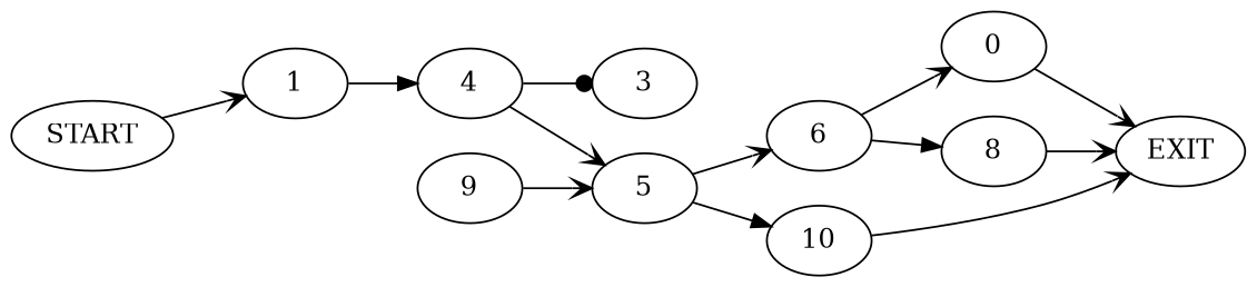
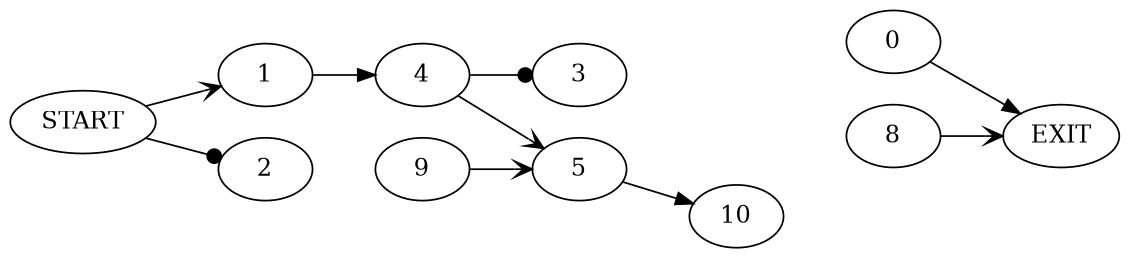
  digraph {
    rankdir=LR
    edge [arrowhead=vee]
    n1 [label=START]
    1
+   2
    4
    3
    5
-   6
    10
    n9 [label=0]
    8
    n11 [label=EXIT]
    9
    n1 -> 1
+   n1 -> 2 [arrowhead=dot]
    1 -> 4 [arrowhead=normal]
    4 -> 3 [arrowhead=dot]
    4 -> 5
-   5 -> 6
    5 -> 10 [arrowhead=normal]
-   6 -> n9
-   6 -> 8 [arrowhead=normal]
-   10 -> n11
-   n9 -> n11
+   n9 -> n11 [arrowhead=normal]
    8 -> n11
    9 -> 5
  }
